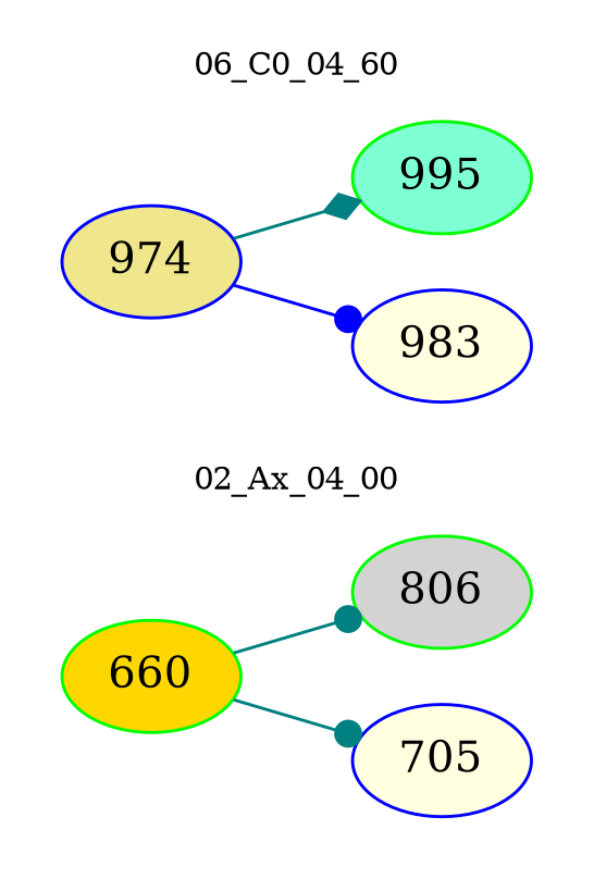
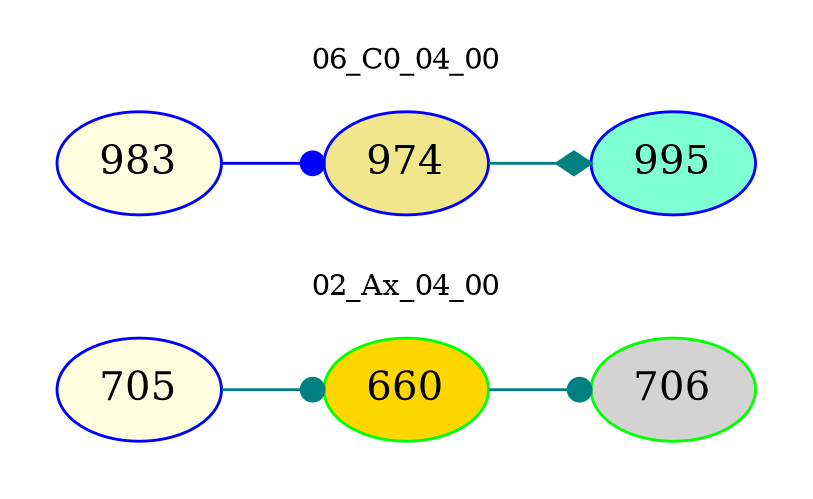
  digraph {
    rankdir=LR
    node [color=blue fillcolor=lightyellow style=filled]
    edge [arrowhead=dot color=teal]
    n1 [label=705]
    n2 [color=green fillcolor=gold label=660]
-   n3 [color=green fillcolor=lightgrey label=806]
+   n3 [color=green fillcolor=lightgrey label=706]
    n4 [label=983]
    n5 [fillcolor=khaki label=974]
-   n6 [color=green fillcolor=aquamarine label=995]
+   n6 [fillcolor=aquamarine label=995]
    subgraph cluster_1 {
      color=white
      fontsize=10
      label="02_Ax_04_00"
      n1
      n2
      n3
    }
    subgraph cluster_2 {
      color=white
      fontsize=10
-     label="06_C0_04_60"
+     label="06_C0_04_00"
      n4
      n5
      n6
    }
-   n2 -> n1
+   n1 -> n2
    n2 -> n3
-   n5 -> n4 [color=blue]
+   n4 -> n5 [color=blue]
    n5 -> n6 [arrowhead=diamond]
  }
